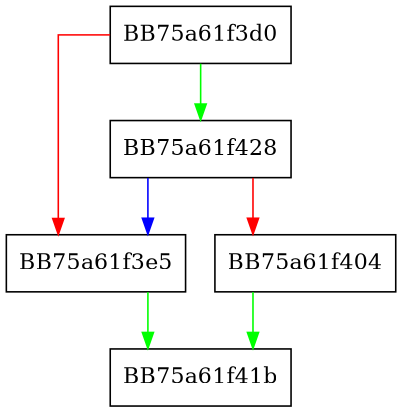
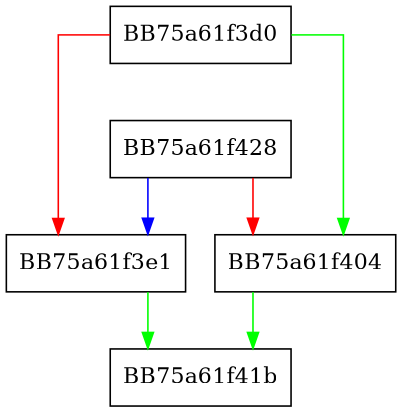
  digraph {
    splines=ortho
    node [shape=box]
    edge [color=green]
    BB75a61f3d0
    BB75a61f428
-   BB75a61f3e1 [label=BB75a61f3e5]
+   BB75a61f3e1
    BB75a61f404
    BB75a61f41b
-   BB75a61f3d0 -> BB75a61f428
+   BB75a61f3d0 -> BB75a61f404
    BB75a61f3d0 -> BB75a61f3e1 [color=red]
    BB75a61f428 -> BB75a61f3e1 [color=blue]
    BB75a61f428 -> BB75a61f404 [color=red]
    BB75a61f3e1 -> BB75a61f41b
    BB75a61f404 -> BB75a61f41b
  }
